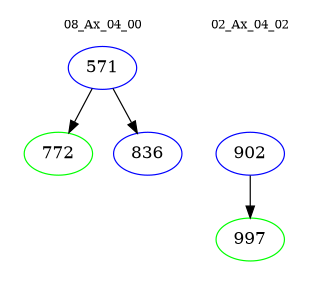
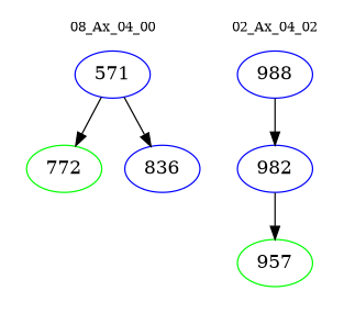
  digraph {
    node [color=blue]
    edge [color=black]
    n1 [label=571]
    n2 [color=green label=772]
    n3 [label=836]
-   n5 [label=902]
-   n6 [color=green label=997]
+   n4 [label=988]
+   n5 [label=982]
+   n6 [color=green label=957]
    subgraph cluster_1 {
      color=white
      fontsize=10
      label="08_Ax_04_00"
      n1
      n2
      n3
    }
    subgraph cluster_2 {
      color=white
      fontsize=10
      label="02_Ax_04_02"
+     n4
      n5
      n6
    }
    n1 -> n2
    n1 -> n3
+   n4 -> n5
    n5 -> n6
  }
